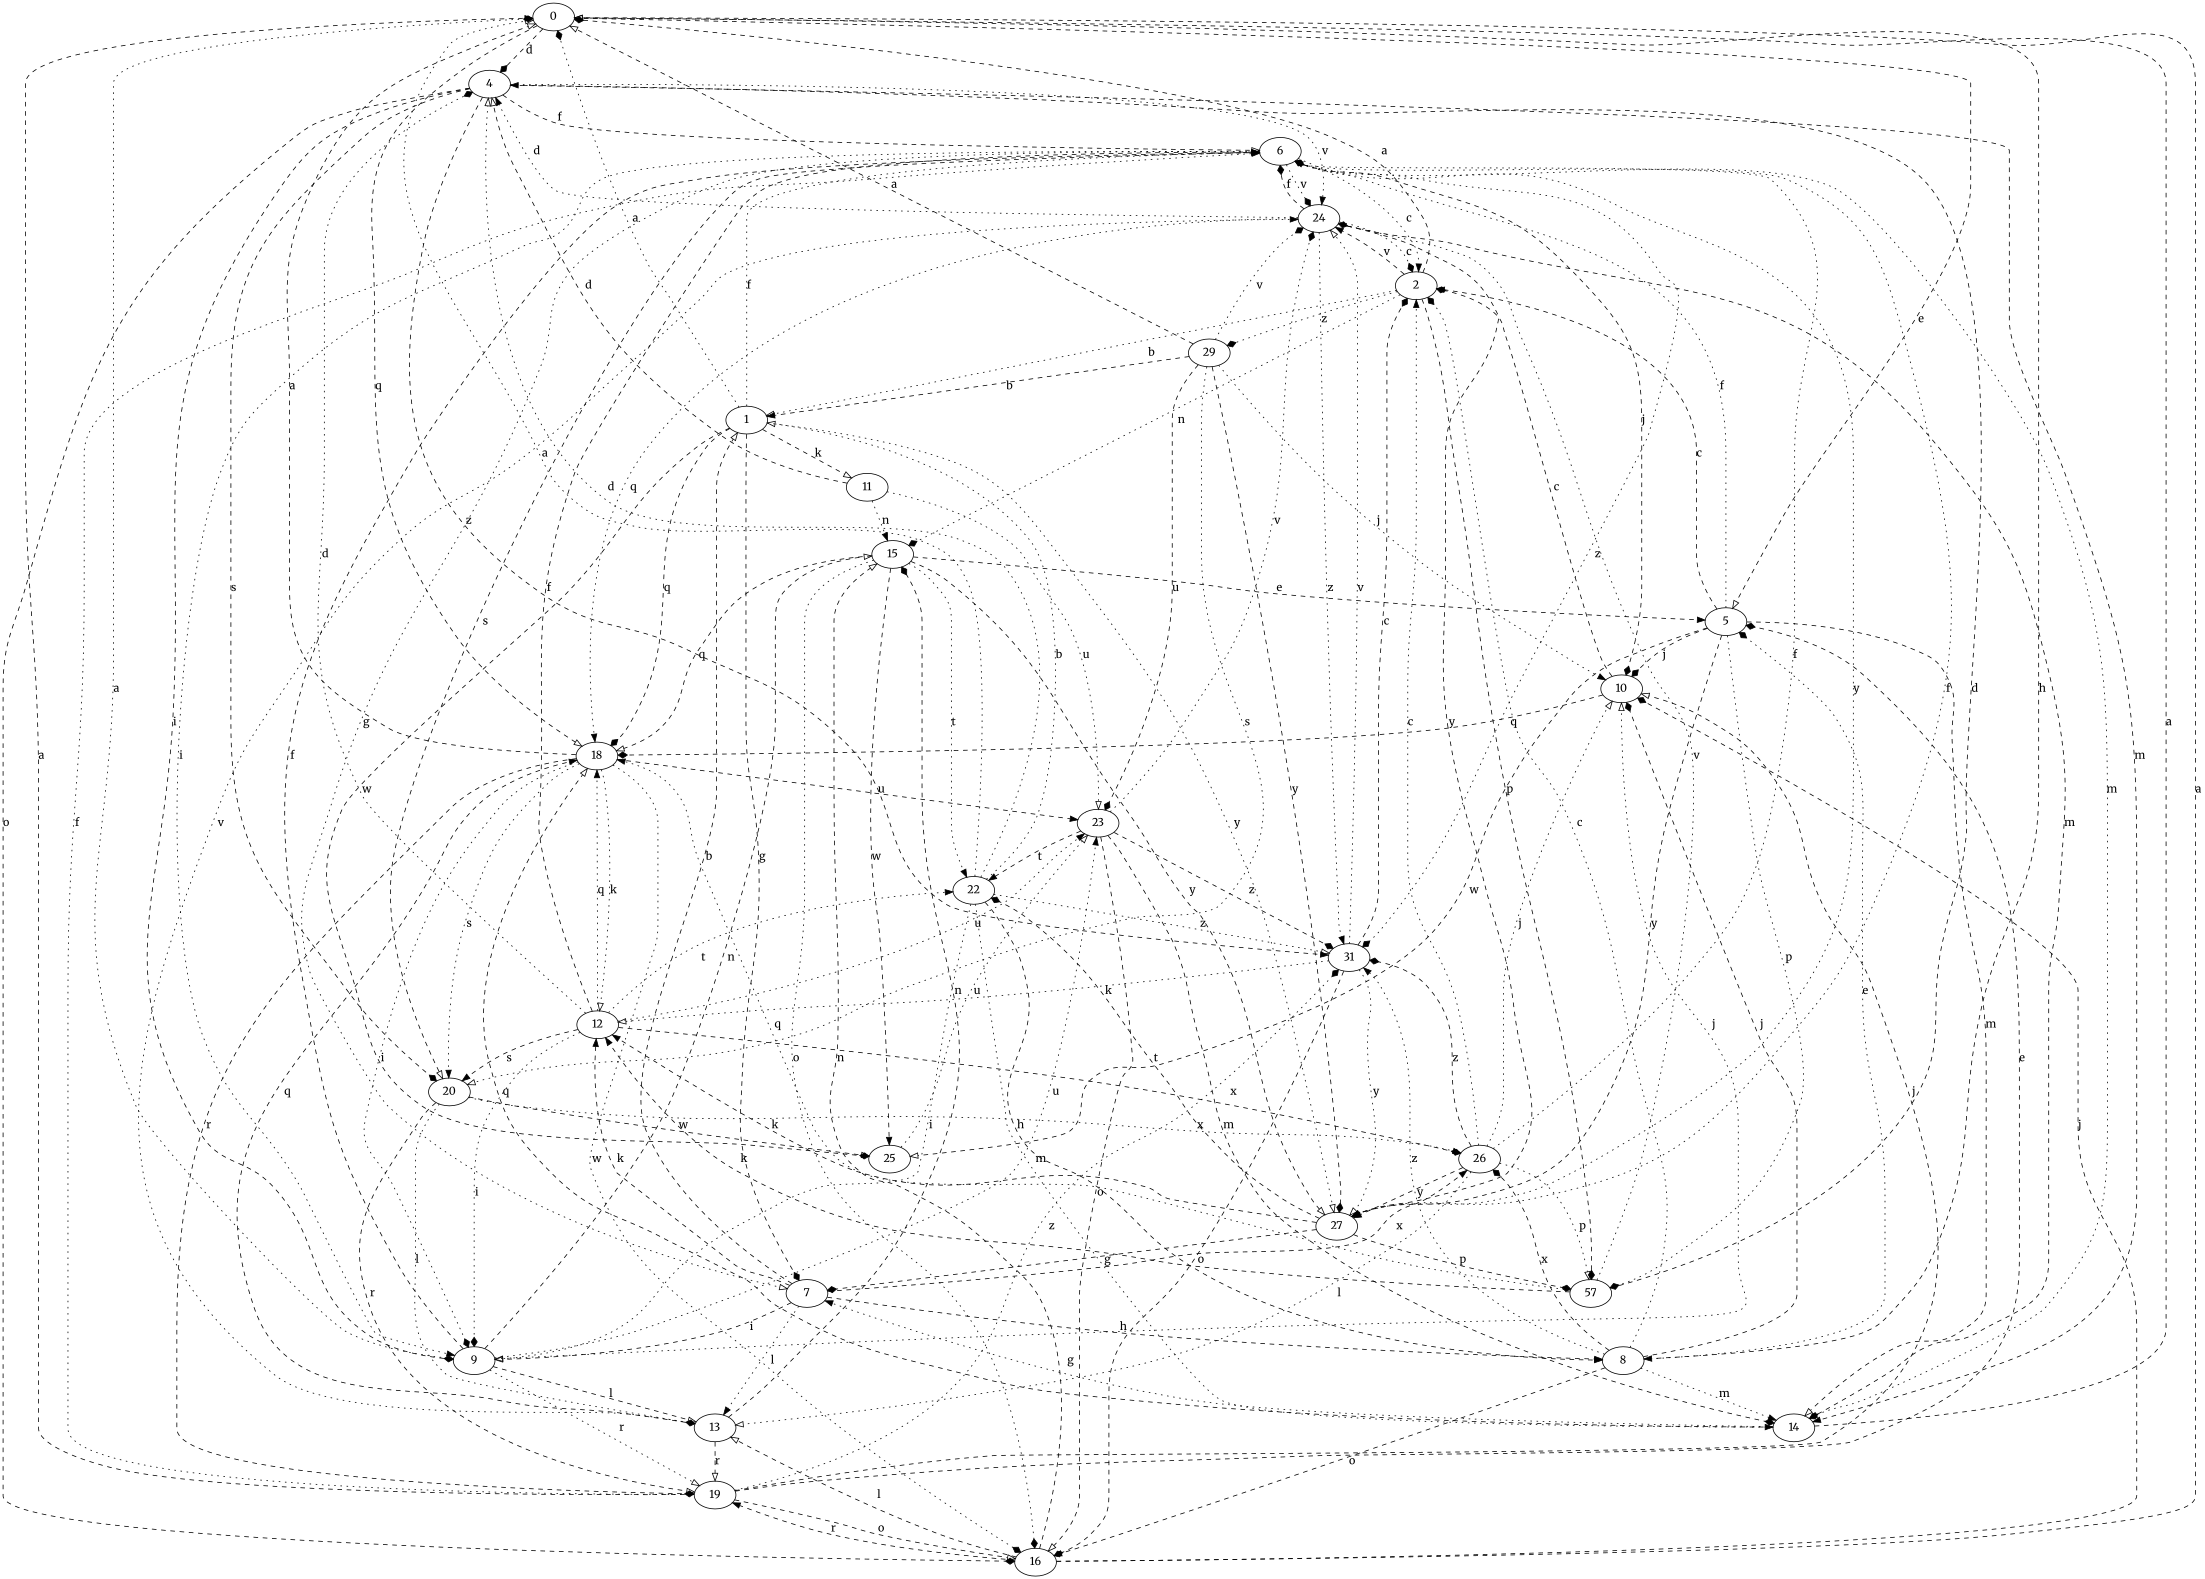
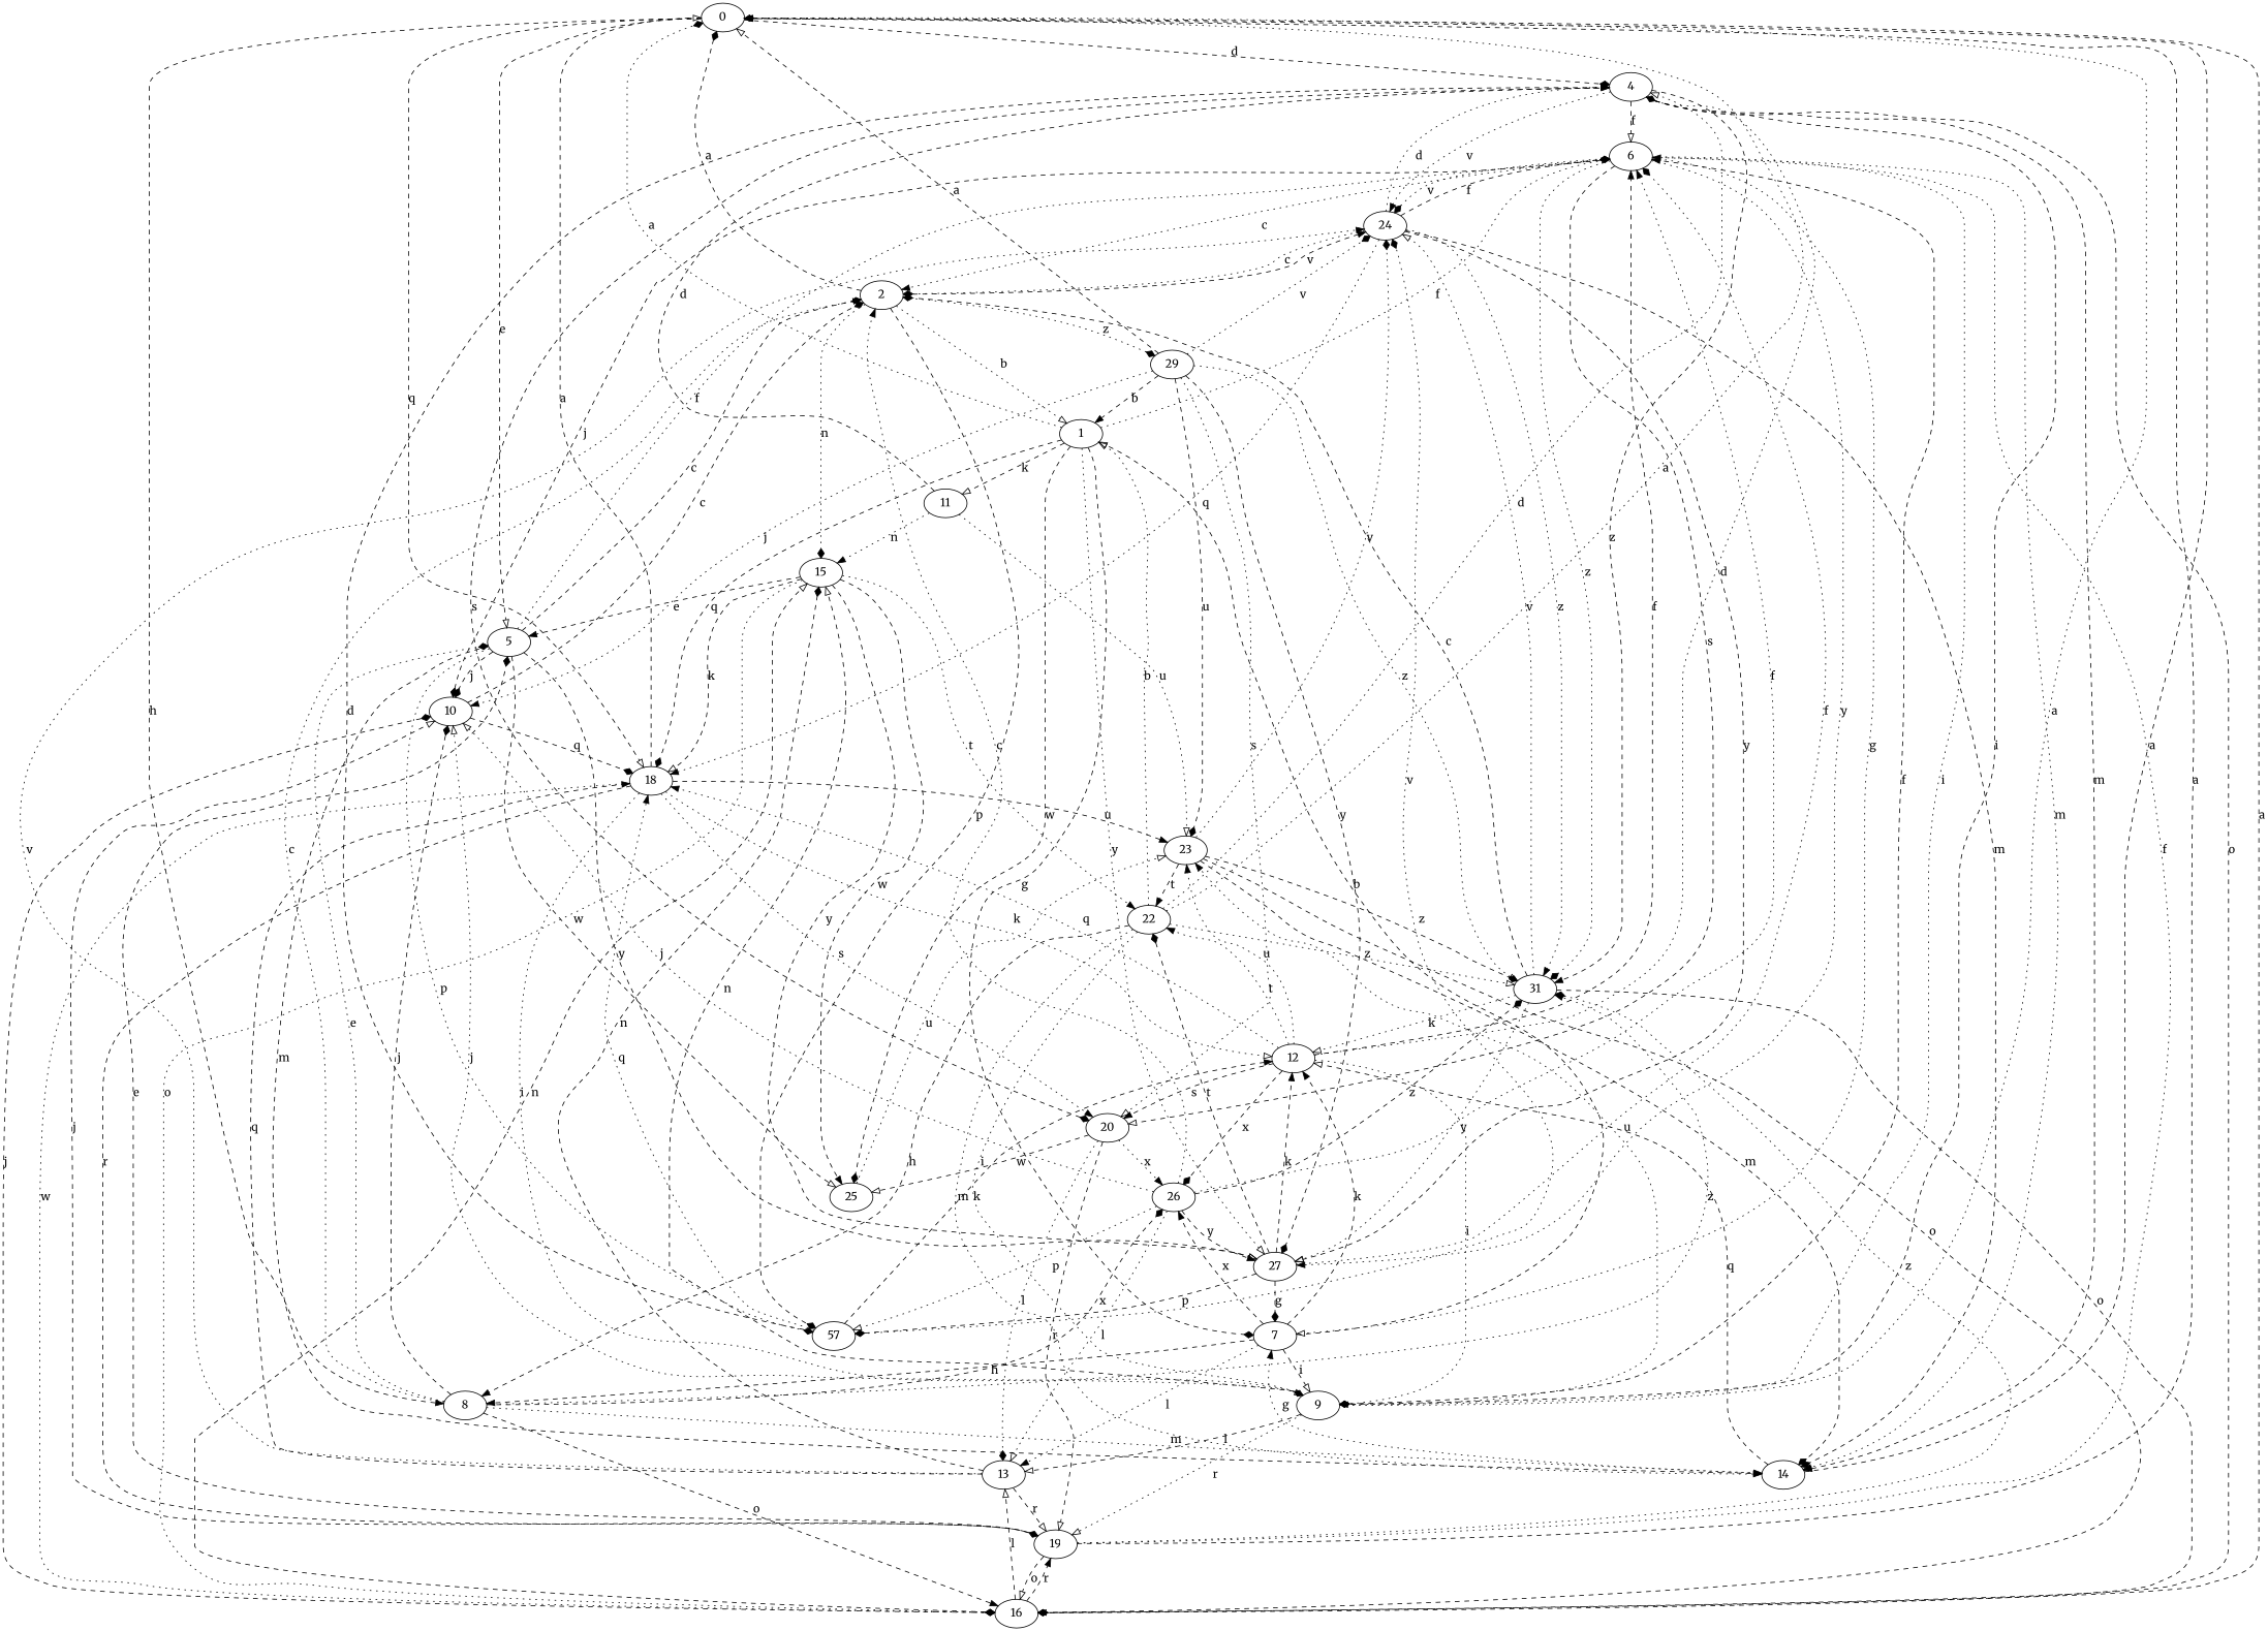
  strict digraph {
    fontname=Merriweather
    node [fontname=Merriweather]
    edge [arrowhead=diamond fontname=Merriweather style=dashed]
    0
    4
    5
    8
    18
    6
    24
    9
    14
    16
    20
    31
    25
    27
    2
    n16 [label=57]
    10
    26
    12
    19
    23
    1
    7
    11
    13
    15
    22
    29
    0 -> 4 [label=d]
    0 -> 5 [arrowhead=onormal label=e]
    0 -> 8 [arrowhead=normal label=h]
    0 -> 18 [arrowhead=onormal label=q]
    4 -> 6 [arrowhead=onormal label=f]
    4 -> 24 [arrowhead=normal label=v style=dotted]
    4 -> 9 [label=i]
    4 -> 14 [arrowhead=normal label=m]
    4 -> 16 [label=o]
    4 -> 20 [label=s]
    4 -> 31 [arrowhead=normal label=z]
    5 -> 6 [label=f style=dotted]
    5 -> 14 [arrowhead=onormal label=m]
    5 -> 25 [arrowhead=onormal label=w]
    5 -> 27 [arrowhead=onormal label=y]
    5 -> 2 [arrowhead=normal label=c]
    5 -> n16 [label=p style=dotted]
    5 -> 10 [label=j]
    8 -> 5 [label=e style=dotted]
    8 -> 14 [arrowhead=normal label=m style=dotted]
    8 -> 16 [arrowhead=normal label=o]
    8 -> 31 [arrowhead=normal label=z style=dotted]
    8 -> 2 [label=c style=dotted]
    8 -> 10 [label=j]
    8 -> 26 [label=x]
    18 -> 0 [arrowhead=onormal label=a]
    18 -> 9 [label=i style=dotted]
    18 -> 16 [label=w style=dotted]
    18 -> 20 [arrowhead=normal label=s style=dotted]
    18 -> 12 [arrowhead=onormal label=k style=dotted]
    18 -> 19 [label=r]
    18 -> 23 [arrowhead=normal label=u]
    6 -> 24 [label=v style=dotted]
    6 -> 9 [arrowhead=normal label=i style=dotted]
    6 -> 14 [arrowhead=normal label=m style=dotted]
    6 -> 20 [arrowhead=onormal label=s]
    6 -> 31 [label=z style=dotted]
    6 -> 27 [arrowhead=normal label=y style=dotted]
    6 -> 2 [arrowhead=normal label=c style=dotted]
    6 -> 10 [label=j]
    6 -> 7 [arrowhead=onormal label=g style=dotted]
    24 -> 4 [arrowhead=normal label=d style=dotted]
    24 -> 18 [arrowhead=normal label=q style=dotted]
    24 -> 6 [label=f]
    24 -> 14 [label=m]
    24 -> 31 [arrowhead=normal label=z style=dotted]
    24 -> 27 [arrowhead=onormal label=y]
    24 -> 2 [label=c style=dotted]
    9 -> 0 [label=a style=dotted]
    9 -> 6 [arrowhead=normal label=f]
    9 -> 10 [arrowhead=onormal label=j style=dotted]
    9 -> 19 [arrowhead=onormal label=r style=dotted]
    9 -> 23 [arrowhead=normal label=u style=dotted]
    9 -> 13 [arrowhead=onormal label=l]
    9 -> 15 [arrowhead=onormal label=n]
    14 -> 0 [arrowhead=onormal label=a]
-   14 -> 18 [arrowhead=onormal label=q]
+   14 -> 12 [arrowhead=onormal label=q]
    14 -> 7 [arrowhead=normal label=g style=dotted]
    16 -> 0 [arrowhead=onormal label=a]
    16 -> 10 [label=j]
    16 -> 19 [arrowhead=normal label=r]
    16 -> 13 [arrowhead=onormal label=l]
    16 -> 15 [arrowhead=onormal label=n]
    20 -> 25 [arrowhead=onormal label=w]
    20 -> 26 [arrowhead=normal label=x style=dotted]
    20 -> 19 [arrowhead=onormal label=r]
    20 -> 13 [label=l style=dotted]
    31 -> 24 [arrowhead=onormal label=v style=dotted]
    31 -> 16 [label=o]
    31 -> 27 [arrowhead=onormal label=y style=dotted]
    31 -> 2 [label=c]
    31 -> 12 [arrowhead=onormal label=k style=dotted]
    25 -> 23 [arrowhead=onormal label=u style=dotted]
    27 -> 6 [label=f style=dotted]
    27 -> n16 [label=p]
    27 -> 12 [arrowhead=normal label=k]
    27 -> 7 [label=g]
    27 -> 22 [label=t]
    2 -> 0 [label=a]
    2 -> 24 [arrowhead=normal label=v]
    2 -> n16 [label=p]
    2 -> 1 [arrowhead=onormal label=b style=dotted]
    2 -> 15 [label=n style=dotted]
    2 -> 29 [label=z style=dotted]
    n16 -> 4 [arrowhead=normal label=d]
    n16 -> 18 [arrowhead=normal label=q style=dotted]
    n16 -> 24 [label=v style=dotted]
    n16 -> 12 [arrowhead=normal label=k]
    10 -> 18 [label=q]
    10 -> 2 [label=c]
    26 -> 6 [arrowhead=normal label=f style=dotted]
    26 -> 31 [label=z]
    26 -> 27 [arrowhead=normal label=y]
    26 -> 2 [arrowhead=normal label=c style=dotted]
    26 -> n16 [arrowhead=onormal label=p style=dotted]
    26 -> 10 [arrowhead=onormal label=j style=dotted]
    26 -> 13 [arrowhead=onormal label=l style=dotted]
    12 -> 4 [label=d style=dotted]
    12 -> 18 [arrowhead=normal label=q style=dotted]
    12 -> 6 [arrowhead=normal label=f]
    12 -> 9 [label=i style=dotted]
    12 -> 20 [arrowhead=normal label=s]
    12 -> 26 [label=x]
    12 -> 23 [arrowhead=normal label=u style=dotted]
    12 -> 22 [arrowhead=normal label=t style=dotted]
    19 -> 0 [arrowhead=normal label=a]
    19 -> 5 [label=e]
    19 -> 6 [arrowhead=normal label=f style=dotted]
    19 -> 16 [arrowhead=onormal label=o]
    19 -> 31 [label=z style=dotted]
    19 -> 10 [arrowhead=onormal label=j]
    23 -> 24 [label=v style=dotted]
    23 -> 14 [label=m]
    23 -> 16 [arrowhead=onormal label=o]
    23 -> 31 [label=z]
    23 -> 22 [arrowhead=normal label=t]
    1 -> 0 [label=a style=dotted]
    1 -> 18 [label=q]
    1 -> 6 [arrowhead=onormal label=f style=dotted]
    1 -> 25 [label=w]
    1 -> 27 [arrowhead=onormal label=y style=dotted]
    1 -> 7 [label=g]
    1 -> 11 [arrowhead=onormal label=k]
    7 -> 8 [arrowhead=normal label=h]
    7 -> 9 [arrowhead=onormal label=i]
    7 -> 26 [arrowhead=normal label=x]
    7 -> 12 [arrowhead=normal label=k]
    7 -> 1 [arrowhead=onormal label=b]
    7 -> 13 [arrowhead=normal label=l style=dotted]
    11 -> 4 [arrowhead=onormal label=d]
    11 -> 23 [arrowhead=onormal label=u style=dotted]
    11 -> 15 [arrowhead=normal label=n style=dotted]
    13 -> 18 [arrowhead=normal label=q]
    13 -> 24 [arrowhead=normal label=v style=dotted]
    13 -> 19 [arrowhead=onormal label=r]
    13 -> 15 [label=n]
    15 -> 5 [arrowhead=normal label=e]
-   15 -> 18 [arrowhead=onormal label=q]
+   15 -> 18 [arrowhead=onormal label=k]
    15 -> 16 [label=o style=dotted]
    15 -> 25 [arrowhead=normal label=w]
    15 -> 27 [arrowhead=onormal label=y]
    15 -> 22 [arrowhead=normal label=t style=dotted]
    22 -> 0 [arrowhead=onormal label=a style=dotted]
    22 -> 4 [arrowhead=onormal label=d style=dotted]
    22 -> 8 [arrowhead=normal label=h]
    22 -> 9 [arrowhead=onormal label=i style=dotted]
    22 -> 14 [arrowhead=normal label=m style=dotted]
    22 -> 31 [arrowhead=onormal label=z style=dotted]
    22 -> 1 [arrowhead=onormal label=b style=dotted]
    29 -> 0 [arrowhead=onormal label=a]
    29 -> 24 [label=v style=dotted]
    29 -> 20 [arrowhead=onormal label=s style=dotted]
+   29 -> 31 [arrowhead=onormal label=z style=dotted]
    29 -> 27 [label=y]
    29 -> 10 [arrowhead=normal label=j style=dotted]
    29 -> 23 [label=u]
    29 -> 1 [arrowhead=normal label=b]
  }
